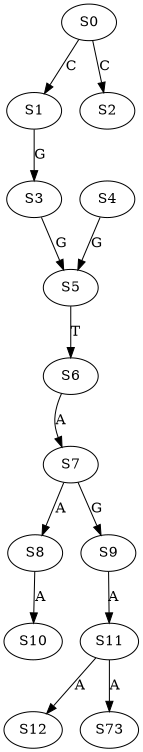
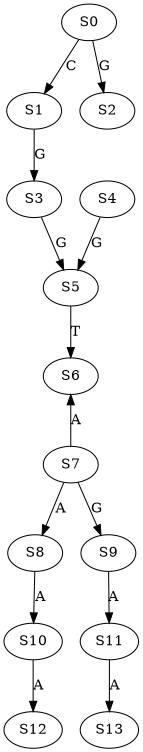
  strict digraph {
    S0
    S1
    S2
    S3
    S5
    S4
    S6
    S7
    S8
    S9
    S10
    S11
    S12
-   S13 [label=S73]
+   S13
    S0 -> S1 [label=C]
-   S0 -> S2 [label=C]
+   S0 -> S2 [label=G]
    S1 -> S3 [label=G]
    S3 -> S5 [label=G]
    S5 -> S6 [label=T]
    S4 -> S5 [label=G]
-   S6 -> S7 [label=A]
+   S7 -> S6 [label=A]
    S7 -> S8 [label=A]
    S7 -> S9 [label=G]
    S8 -> S10 [label=A]
    S9 -> S11 [label=A]
-   S11 -> S12 [label=A]
+   S10 -> S12 [label=A]
    S11 -> S13 [label=A]
  }
